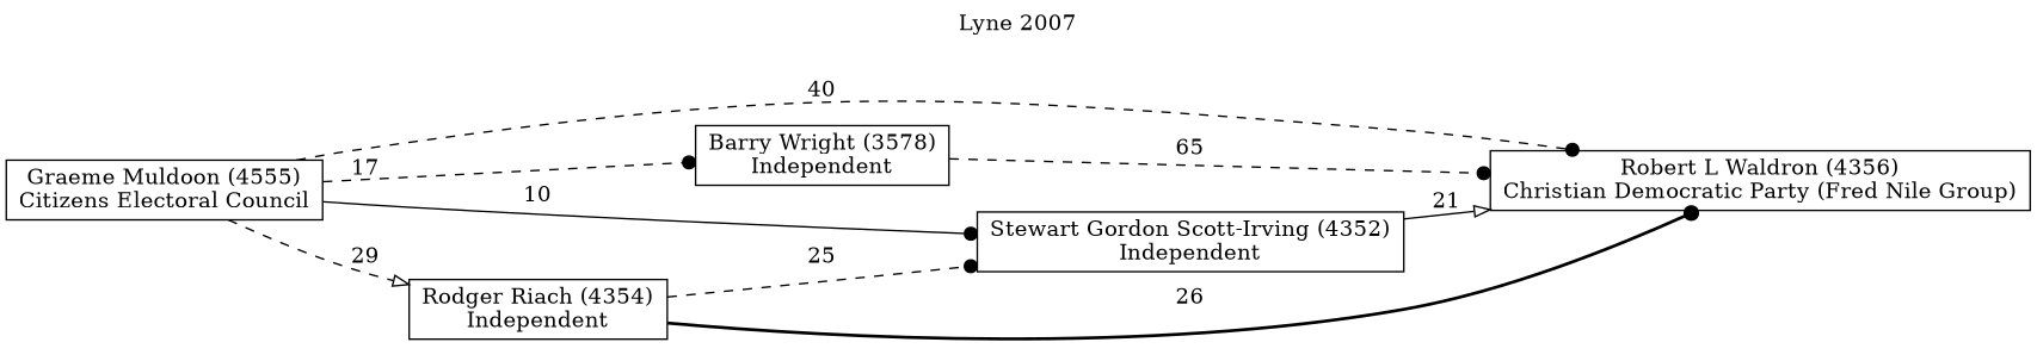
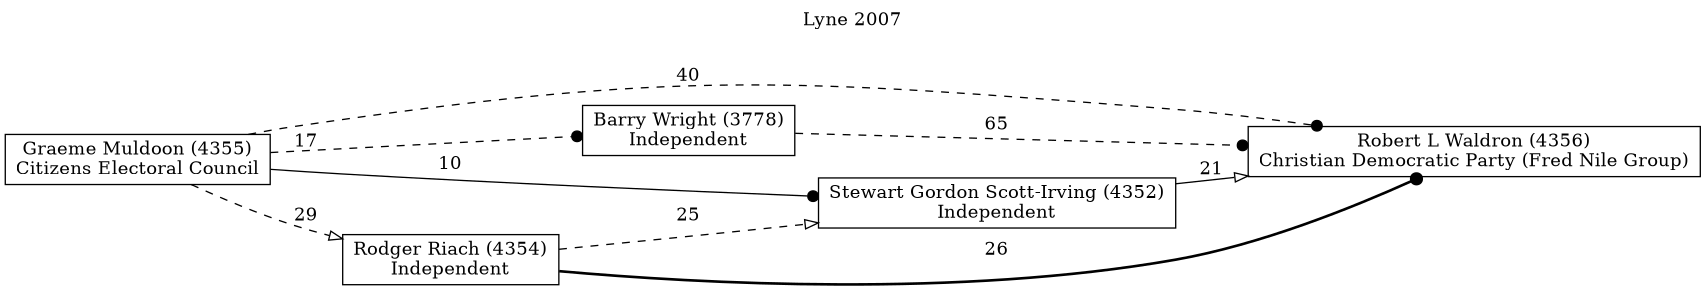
  digraph {
    label="Lyne 2007"
    labelloc=t
    mclimit=10
    rankdir=LR
    node [shape=box]
    edge [arrowhead=dot style=dashed]
    n1 [label="Robert L Waldron (4356)\nChristian Democratic Party (Fred Nile Group)"]
-   n2 [label="Barry Wright (3578)\nIndependent"]
+   n2 [label="Barry Wright (3778)\nIndependent"]
    n3 [label="Stewart Gordon Scott-Irving (4352)\nIndependent"]
    n4 [label="Rodger Riach (4354)\nIndependent"]
-   n5 [label="Graeme Muldoon (4555)\nCitizens Electoral Council"]
+   n5 [label="Graeme Muldoon (4355)\nCitizens Electoral Council"]
    n2 -> n1 [label=65]
    n3 -> n1 [arrowhead=onormal label=21 style=solid]
    n4 -> n1 [label=26 style=bold]
-   n4 -> n3 [label=25]
+   n4 -> n3 [arrowhead=onormal label=25]
    n5 -> n1 [label=40]
    n5 -> n2 [label=17]
    n5 -> n3 [label=10 style=solid]
    n5 -> n4 [arrowhead=onormal label=29]
  }
